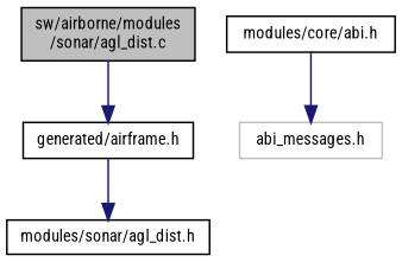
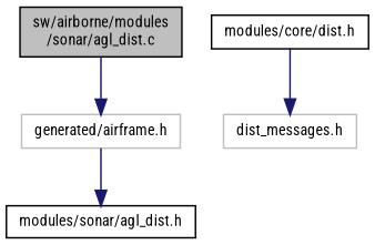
  digraph {
    fontname="Roboto Condensed"
    node [color=black fillcolor=white fontname="Roboto Condensed" fontsize=10 shape=record style=filled]
    edge [color=midnightblue fontname="Roboto Condensed" fontsize=10 labelfontname=FreeSans labelfontsize=10 style=solid]
    n1 [fillcolor=grey75 fontcolor=black height=0.2 label="sw/airborne/modules\l/sonar/agl_dist.c" width=0.4]
-   n2 [height=0.2 label="generated/airframe.h" width=0.4]
+   n2 [color=grey75 height=0.2 label="generated/airframe.h" width=0.4]
    n3 [height=0.2 label="modules/sonar/agl_dist.h" width=0.4]
-   n4 [height=0.2 label="modules/core/abi.h" width=0.4]
-   n5 [color=grey75 height=0.2 label="abi_messages.h" width=0.4]
+   n4 [height=0.2 label="modules/core/dist.h" width=0.4]
+   n5 [color=grey75 height=0.2 label="dist_messages.h" width=0.4]
    n1 -> n2
    n2 -> n3
    n4 -> n5
  }
